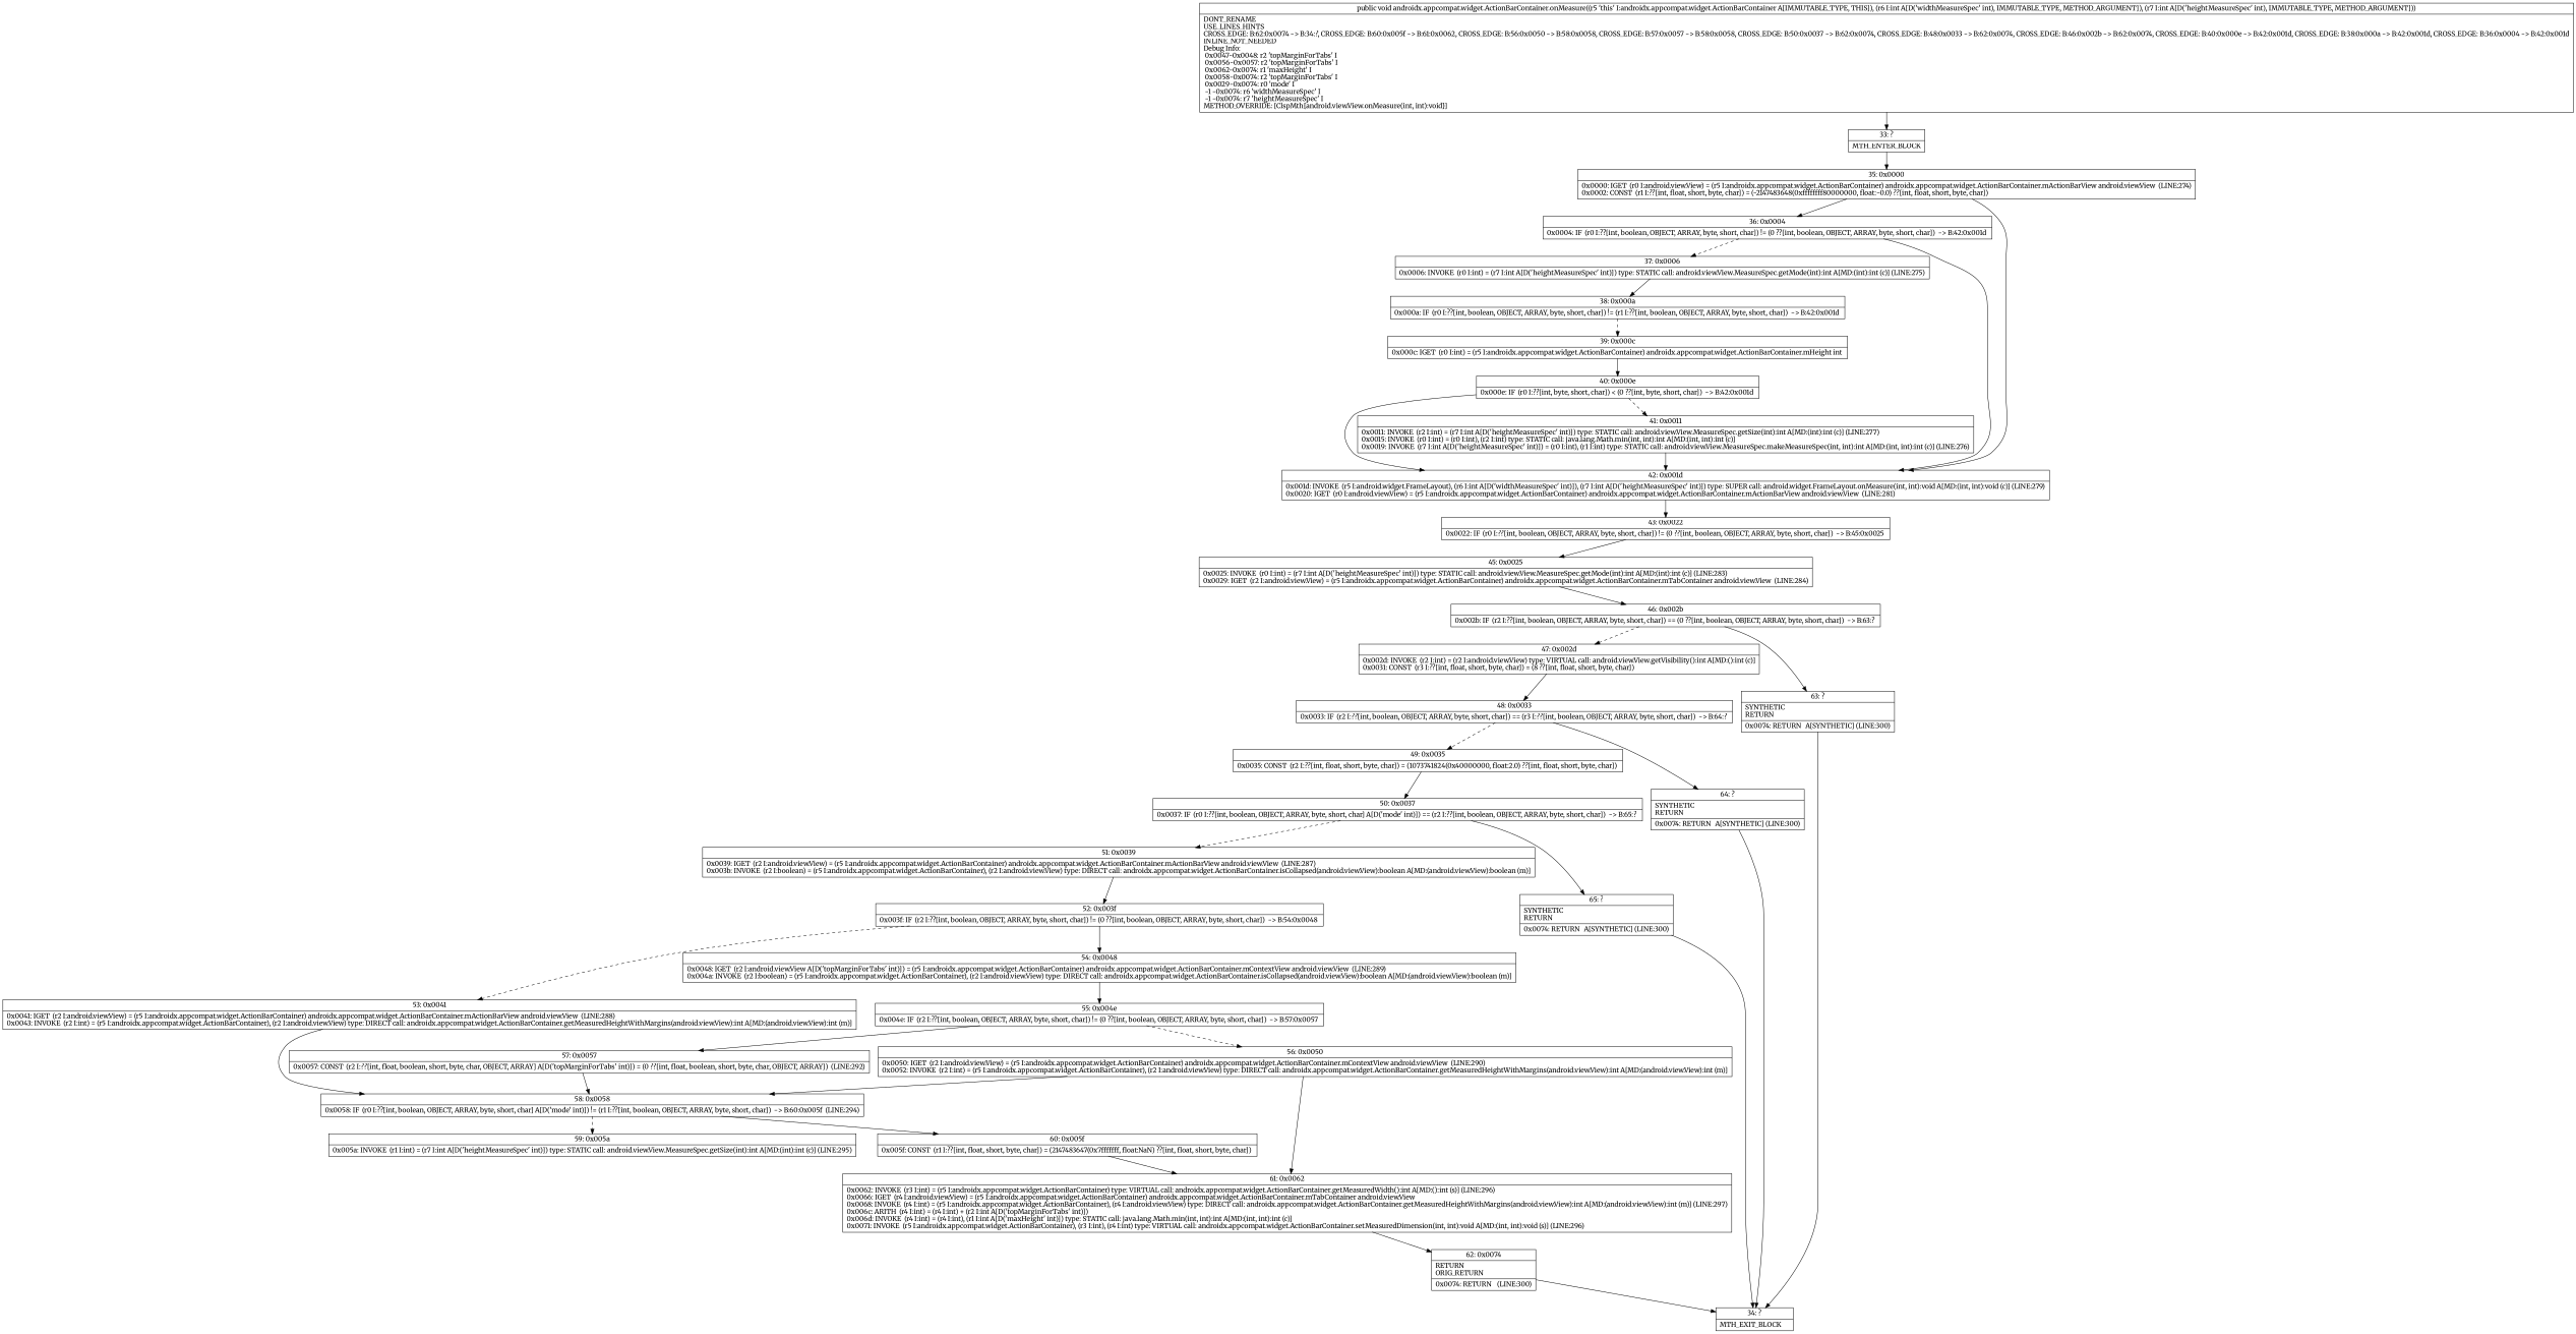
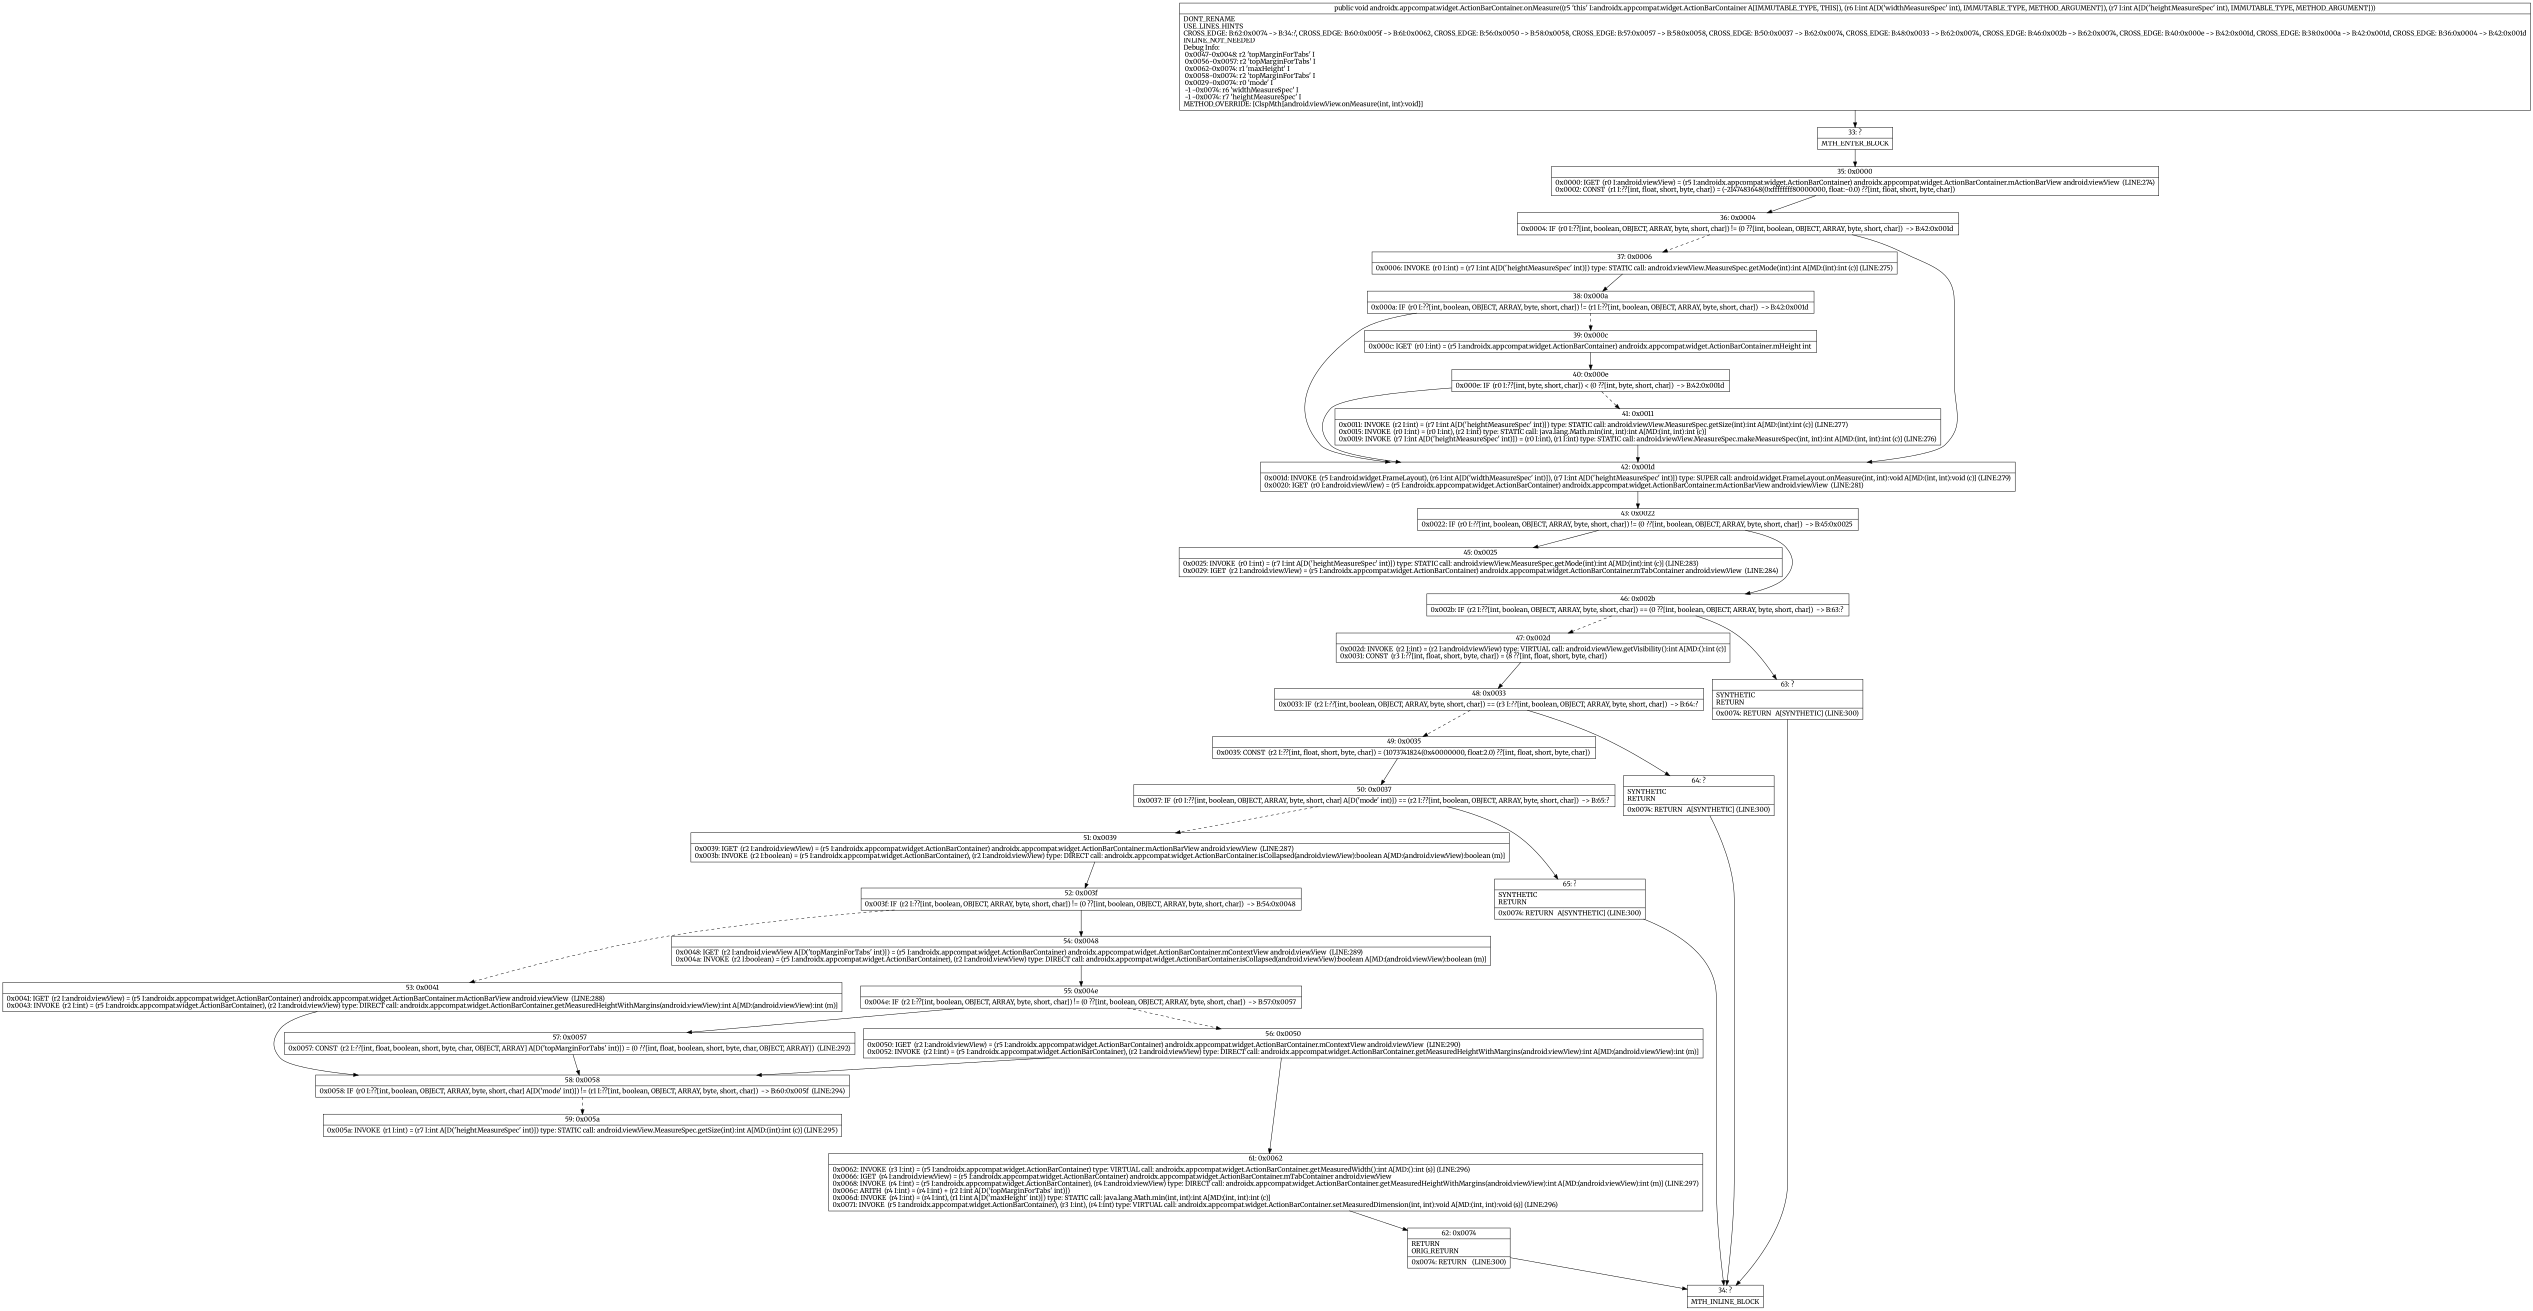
  digraph {
    fontname=Merriweather
    node [fontname=Merriweather shape=record]
    edge [fontname=Merriweather]
    n1 [label="{33\:\ ?|MTH_ENTER_BLOCK\l}"]
    n2 [label="{35\:\ 0x0000|0x0000: IGET  (r0 I:android.view.View) = (r5 I:androidx.appcompat.widget.ActionBarContainer) androidx.appcompat.widget.ActionBarContainer.mActionBarView android.view.View  (LINE:274)\l0x0002: CONST  (r1 I:??[int, float, short, byte, char]) = (\-2147483648(0xffffffff80000000, float:\-0.0) ??[int, float, short, byte, char]) \l}"]
    n3 [label="{36\:\ 0x0004|0x0004: IF  (r0 I:??[int, boolean, OBJECT, ARRAY, byte, short, char]) != (0 ??[int, boolean, OBJECT, ARRAY, byte, short, char])  \-\> B:42:0x001d \l}"]
    n4 [label="{37\:\ 0x0006|0x0006: INVOKE  (r0 I:int) = (r7 I:int A[D('heightMeasureSpec' int)]) type: STATIC call: android.view.View.MeasureSpec.getMode(int):int A[MD:(int):int (c)] (LINE:275)\l}"]
    n5 [label="{42\:\ 0x001d|0x001d: INVOKE  (r5 I:android.widget.FrameLayout), (r6 I:int A[D('widthMeasureSpec' int)]), (r7 I:int A[D('heightMeasureSpec' int)]) type: SUPER call: android.widget.FrameLayout.onMeasure(int, int):void A[MD:(int, int):void (c)] (LINE:279)\l0x0020: IGET  (r0 I:android.view.View) = (r5 I:androidx.appcompat.widget.ActionBarContainer) androidx.appcompat.widget.ActionBarContainer.mActionBarView android.view.View  (LINE:281)\l}"]
    n6 [label="{38\:\ 0x000a|0x000a: IF  (r0 I:??[int, boolean, OBJECT, ARRAY, byte, short, char]) != (r1 I:??[int, boolean, OBJECT, ARRAY, byte, short, char])  \-\> B:42:0x001d \l}"]
    n7 [label="{43\:\ 0x0022|0x0022: IF  (r0 I:??[int, boolean, OBJECT, ARRAY, byte, short, char]) != (0 ??[int, boolean, OBJECT, ARRAY, byte, short, char])  \-\> B:45:0x0025 \l}"]
    n8 [label="{39\:\ 0x000c|0x000c: IGET  (r0 I:int) = (r5 I:androidx.appcompat.widget.ActionBarContainer) androidx.appcompat.widget.ActionBarContainer.mHeight int \l}"]
    n9 [label="{40\:\ 0x000e|0x000e: IF  (r0 I:??[int, byte, short, char]) \< (0 ??[int, byte, short, char])  \-\> B:42:0x001d \l}"]
    n10 [label="{41\:\ 0x0011|0x0011: INVOKE  (r2 I:int) = (r7 I:int A[D('heightMeasureSpec' int)]) type: STATIC call: android.view.View.MeasureSpec.getSize(int):int A[MD:(int):int (c)] (LINE:277)\l0x0015: INVOKE  (r0 I:int) = (r0 I:int), (r2 I:int) type: STATIC call: java.lang.Math.min(int, int):int A[MD:(int, int):int (c)]\l0x0019: INVOKE  (r7 I:int A[D('heightMeasureSpec' int)]) = (r0 I:int), (r1 I:int) type: STATIC call: android.view.View.MeasureSpec.makeMeasureSpec(int, int):int A[MD:(int, int):int (c)] (LINE:276)\l}"]
    n11 [label="{45\:\ 0x0025|0x0025: INVOKE  (r0 I:int) = (r7 I:int A[D('heightMeasureSpec' int)]) type: STATIC call: android.view.View.MeasureSpec.getMode(int):int A[MD:(int):int (c)] (LINE:283)\l0x0029: IGET  (r2 I:android.view.View) = (r5 I:androidx.appcompat.widget.ActionBarContainer) androidx.appcompat.widget.ActionBarContainer.mTabContainer android.view.View  (LINE:284)\l}"]
    n12 [label="{46\:\ 0x002b|0x002b: IF  (r2 I:??[int, boolean, OBJECT, ARRAY, byte, short, char]) == (0 ??[int, boolean, OBJECT, ARRAY, byte, short, char])  \-\> B:63:? \l}"]
-   n13 [label="{34\:\ ?|MTH_EXIT_BLOCK\l}"]
+   n13 [label="{34\:\ ?|MTH_INLINE_BLOCK\l}"]
    n14 [label="{47\:\ 0x002d|0x002d: INVOKE  (r2 I:int) = (r2 I:android.view.View) type: VIRTUAL call: android.view.View.getVisibility():int A[MD:():int (c)]\l0x0031: CONST  (r3 I:??[int, float, short, byte, char]) = (8 ??[int, float, short, byte, char]) \l}"]
    n15 [label="{63\:\ ?|SYNTHETIC\lRETURN\l|0x0074: RETURN   A[SYNTHETIC] (LINE:300)\l}"]
    n16 [label="{48\:\ 0x0033|0x0033: IF  (r2 I:??[int, boolean, OBJECT, ARRAY, byte, short, char]) == (r3 I:??[int, boolean, OBJECT, ARRAY, byte, short, char])  \-\> B:64:? \l}"]
    n17 [label="{49\:\ 0x0035|0x0035: CONST  (r2 I:??[int, float, short, byte, char]) = (1073741824(0x40000000, float:2.0) ??[int, float, short, byte, char]) \l}"]
    n18 [label="{64\:\ ?|SYNTHETIC\lRETURN\l|0x0074: RETURN   A[SYNTHETIC] (LINE:300)\l}"]
    n19 [label="{50\:\ 0x0037|0x0037: IF  (r0 I:??[int, boolean, OBJECT, ARRAY, byte, short, char] A[D('mode' int)]) == (r2 I:??[int, boolean, OBJECT, ARRAY, byte, short, char])  \-\> B:65:? \l}"]
    n20 [label="{51\:\ 0x0039|0x0039: IGET  (r2 I:android.view.View) = (r5 I:androidx.appcompat.widget.ActionBarContainer) androidx.appcompat.widget.ActionBarContainer.mActionBarView android.view.View  (LINE:287)\l0x003b: INVOKE  (r2 I:boolean) = (r5 I:androidx.appcompat.widget.ActionBarContainer), (r2 I:android.view.View) type: DIRECT call: androidx.appcompat.widget.ActionBarContainer.isCollapsed(android.view.View):boolean A[MD:(android.view.View):boolean (m)]\l}"]
    n21 [label="{65\:\ ?|SYNTHETIC\lRETURN\l|0x0074: RETURN   A[SYNTHETIC] (LINE:300)\l}"]
    n22 [label="{52\:\ 0x003f|0x003f: IF  (r2 I:??[int, boolean, OBJECT, ARRAY, byte, short, char]) != (0 ??[int, boolean, OBJECT, ARRAY, byte, short, char])  \-\> B:54:0x0048 \l}"]
    n23 [label="{53\:\ 0x0041|0x0041: IGET  (r2 I:android.view.View) = (r5 I:androidx.appcompat.widget.ActionBarContainer) androidx.appcompat.widget.ActionBarContainer.mActionBarView android.view.View  (LINE:288)\l0x0043: INVOKE  (r2 I:int) = (r5 I:androidx.appcompat.widget.ActionBarContainer), (r2 I:android.view.View) type: DIRECT call: androidx.appcompat.widget.ActionBarContainer.getMeasuredHeightWithMargins(android.view.View):int A[MD:(android.view.View):int (m)]\l}"]
    n24 [label="{54\:\ 0x0048|0x0048: IGET  (r2 I:android.view.View A[D('topMarginForTabs' int)]) = (r5 I:androidx.appcompat.widget.ActionBarContainer) androidx.appcompat.widget.ActionBarContainer.mContextView android.view.View  (LINE:289)\l0x004a: INVOKE  (r2 I:boolean) = (r5 I:androidx.appcompat.widget.ActionBarContainer), (r2 I:android.view.View) type: DIRECT call: androidx.appcompat.widget.ActionBarContainer.isCollapsed(android.view.View):boolean A[MD:(android.view.View):boolean (m)]\l}"]
    n25 [label="{58\:\ 0x0058|0x0058: IF  (r0 I:??[int, boolean, OBJECT, ARRAY, byte, short, char] A[D('mode' int)]) != (r1 I:??[int, boolean, OBJECT, ARRAY, byte, short, char])  \-\> B:60:0x005f  (LINE:294)\l}"]
    n26 [label="{55\:\ 0x004e|0x004e: IF  (r2 I:??[int, boolean, OBJECT, ARRAY, byte, short, char]) != (0 ??[int, boolean, OBJECT, ARRAY, byte, short, char])  \-\> B:57:0x0057 \l}"]
    n27 [label="{59\:\ 0x005a|0x005a: INVOKE  (r1 I:int) = (r7 I:int A[D('heightMeasureSpec' int)]) type: STATIC call: android.view.View.MeasureSpec.getSize(int):int A[MD:(int):int (c)] (LINE:295)\l}"]
-   n28 [label="{60\:\ 0x005f|0x005f: CONST  (r1 I:??[int, float, short, byte, char]) = (2147483647(0x7fffffff, float:NaN) ??[int, float, short, byte, char]) \l}"]
    n29 [label="{61\:\ 0x0062|0x0062: INVOKE  (r3 I:int) = (r5 I:androidx.appcompat.widget.ActionBarContainer) type: VIRTUAL call: androidx.appcompat.widget.ActionBarContainer.getMeasuredWidth():int A[MD:():int (s)] (LINE:296)\l0x0066: IGET  (r4 I:android.view.View) = (r5 I:androidx.appcompat.widget.ActionBarContainer) androidx.appcompat.widget.ActionBarContainer.mTabContainer android.view.View \l0x0068: INVOKE  (r4 I:int) = (r5 I:androidx.appcompat.widget.ActionBarContainer), (r4 I:android.view.View) type: DIRECT call: androidx.appcompat.widget.ActionBarContainer.getMeasuredHeightWithMargins(android.view.View):int A[MD:(android.view.View):int (m)] (LINE:297)\l0x006c: ARITH  (r4 I:int) = (r4 I:int) + (r2 I:int A[D('topMarginForTabs' int)]) \l0x006d: INVOKE  (r4 I:int) = (r4 I:int), (r1 I:int A[D('maxHeight' int)]) type: STATIC call: java.lang.Math.min(int, int):int A[MD:(int, int):int (c)]\l0x0071: INVOKE  (r5 I:androidx.appcompat.widget.ActionBarContainer), (r3 I:int), (r4 I:int) type: VIRTUAL call: androidx.appcompat.widget.ActionBarContainer.setMeasuredDimension(int, int):void A[MD:(int, int):void (s)] (LINE:296)\l}"]
    n30 [label="{62\:\ 0x0074|RETURN\lORIG_RETURN\l|0x0074: RETURN    (LINE:300)\l}"]
    n31 [label="{56\:\ 0x0050|0x0050: IGET  (r2 I:android.view.View) = (r5 I:androidx.appcompat.widget.ActionBarContainer) androidx.appcompat.widget.ActionBarContainer.mContextView android.view.View  (LINE:290)\l0x0052: INVOKE  (r2 I:int) = (r5 I:androidx.appcompat.widget.ActionBarContainer), (r2 I:android.view.View) type: DIRECT call: androidx.appcompat.widget.ActionBarContainer.getMeasuredHeightWithMargins(android.view.View):int A[MD:(android.view.View):int (m)]\l}"]
    n32 [label="{57\:\ 0x0057|0x0057: CONST  (r2 I:??[int, float, boolean, short, byte, char, OBJECT, ARRAY] A[D('topMarginForTabs' int)]) = (0 ??[int, float, boolean, short, byte, char, OBJECT, ARRAY])  (LINE:292)\l}"]
    n33 [label="{public void androidx.appcompat.widget.ActionBarContainer.onMeasure((r5 'this' I:androidx.appcompat.widget.ActionBarContainer A[IMMUTABLE_TYPE, THIS]), (r6 I:int A[D('widthMeasureSpec' int), IMMUTABLE_TYPE, METHOD_ARGUMENT]), (r7 I:int A[D('heightMeasureSpec' int), IMMUTABLE_TYPE, METHOD_ARGUMENT]))  | DONT_RENAME\lUSE_LINES_HINTS\lCROSS_EDGE: B:62:0x0074 \-\> B:34:?, CROSS_EDGE: B:60:0x005f \-\> B:61:0x0062, CROSS_EDGE: B:56:0x0050 \-\> B:58:0x0058, CROSS_EDGE: B:57:0x0057 \-\> B:58:0x0058, CROSS_EDGE: B:50:0x0037 \-\> B:62:0x0074, CROSS_EDGE: B:48:0x0033 \-\> B:62:0x0074, CROSS_EDGE: B:46:0x002b \-\> B:62:0x0074, CROSS_EDGE: B:40:0x000e \-\> B:42:0x001d, CROSS_EDGE: B:38:0x000a \-\> B:42:0x001d, CROSS_EDGE: B:36:0x0004 \-\> B:42:0x001d\lINLINE_NOT_NEEDED\lDebug Info:\l  0x0047\-0x0048: r2 'topMarginForTabs' I\l  0x0056\-0x0057: r2 'topMarginForTabs' I\l  0x0062\-0x0074: r1 'maxHeight' I\l  0x0058\-0x0074: r2 'topMarginForTabs' I\l  0x0029\-0x0074: r0 'mode' I\l  \-1 \-0x0074: r6 'widthMeasureSpec' I\l  \-1 \-0x0074: r7 'heightMeasureSpec' I\lMETHOD_OVERRIDE: [ClspMth\{android.view.View.onMeasure(int, int):void\}]\l}"]
    n1 -> n2
    n2 -> n3
    n3 -> n4 [style=dashed]
    n3 -> n5
    n4 -> n6
    n5 -> n7
-   n2 -> n5
+   n6 -> n5
    n6 -> n8 [style=dashed]
    n7 -> n11
    n8 -> n9
    n9 -> n5
    n9 -> n10 [style=dashed]
    n10 -> n5
-   n11 -> n12
+   n7 -> n12
    n12 -> n14 [style=dashed]
    n12 -> n15
    n14 -> n16
    n15 -> n13
    n16 -> n17 [style=dashed]
    n16 -> n18
    n17 -> n19
    n18 -> n13
    n19 -> n20 [style=dashed]
    n19 -> n21
    n20 -> n22
    n21 -> n13
    n22 -> n23 [style=dashed]
    n22 -> n24
    n23 -> n25
    n24 -> n26
    n25 -> n27 [style=dashed]
-   n25 -> n28
    n26 -> n31 [style=dashed]
    n26 -> n32
-   n28 -> n29
    n29 -> n30
    n30 -> n13
    n31 -> n25
    n31 -> n29
    n32 -> n25
    n33 -> n1
  }
